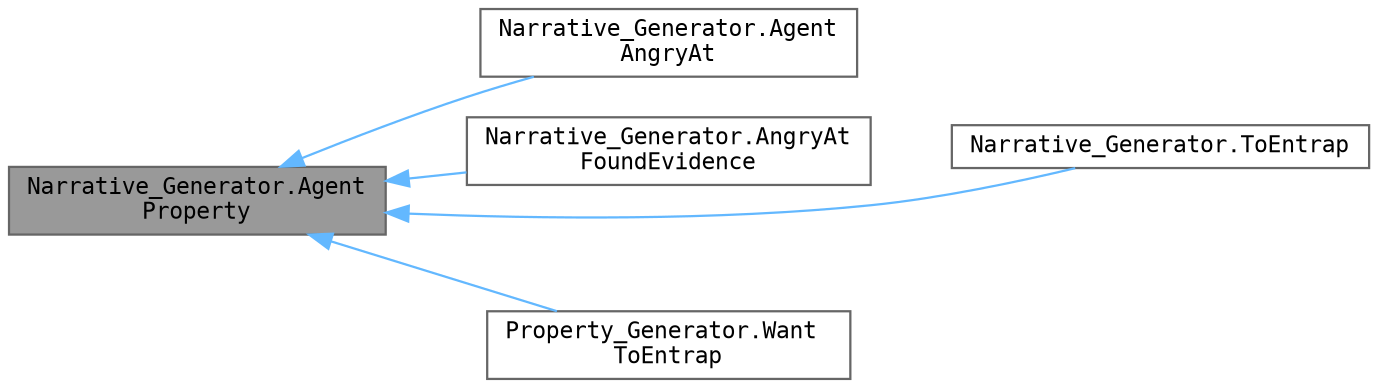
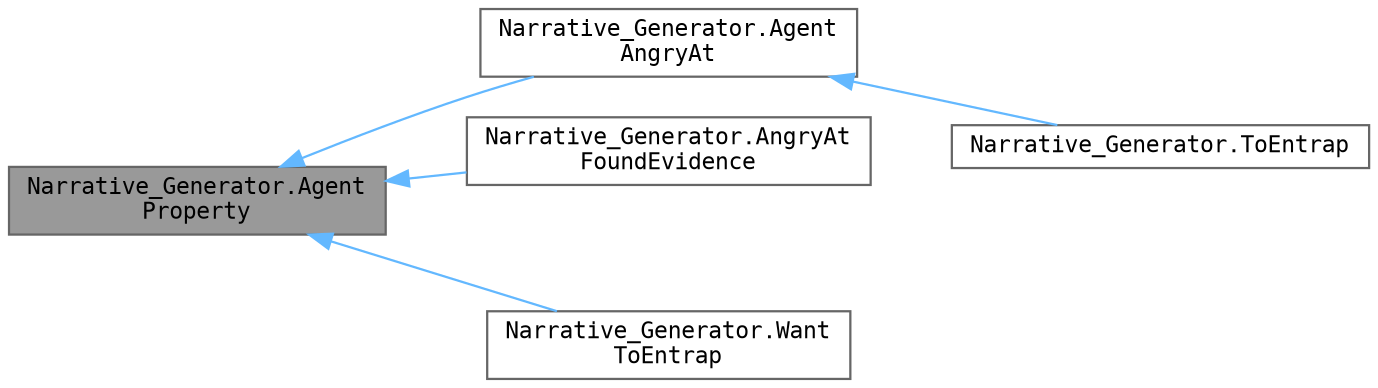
  digraph {
    fontname="DejaVu Sans Mono"
    rankdir=LR
    node [color=gray40 fillcolor=white fontname="DejaVu Sans Mono" fontsize=10 shape=box style=filled]
    edge [color=steelblue1 dir=back fontname="DejaVu Sans Mono" fontsize=10 labelfontname=Helvetica labelfontsize=10 style=solid]
    n1 [fillcolor=grey60 fontcolor=black height=0.2 label="Narrative_Generator.Agent\lProperty" width=0.4]
    n2 [height=0.2 label="Narrative_Generator.Agent\lAngryAt" width=0.4]
    n3 [height=0.2 label="Narrative_Generator.AngryAt\lFoundEvidence" width=0.4]
    n4 [height=0.2 label="Narrative_Generator.ToEntrap" width=0.4]
-   n5 [height=0.2 label="Property_Generator.Want\lToEntrap" width=0.4]
+   n5 [height=0.2 label="Narrative_Generator.Want\lToEntrap" width=0.4]
    n1 -> n2
    n1 -> n3
-   n1 -> n4
+   n2 -> n4
    n1 -> n5
  }
